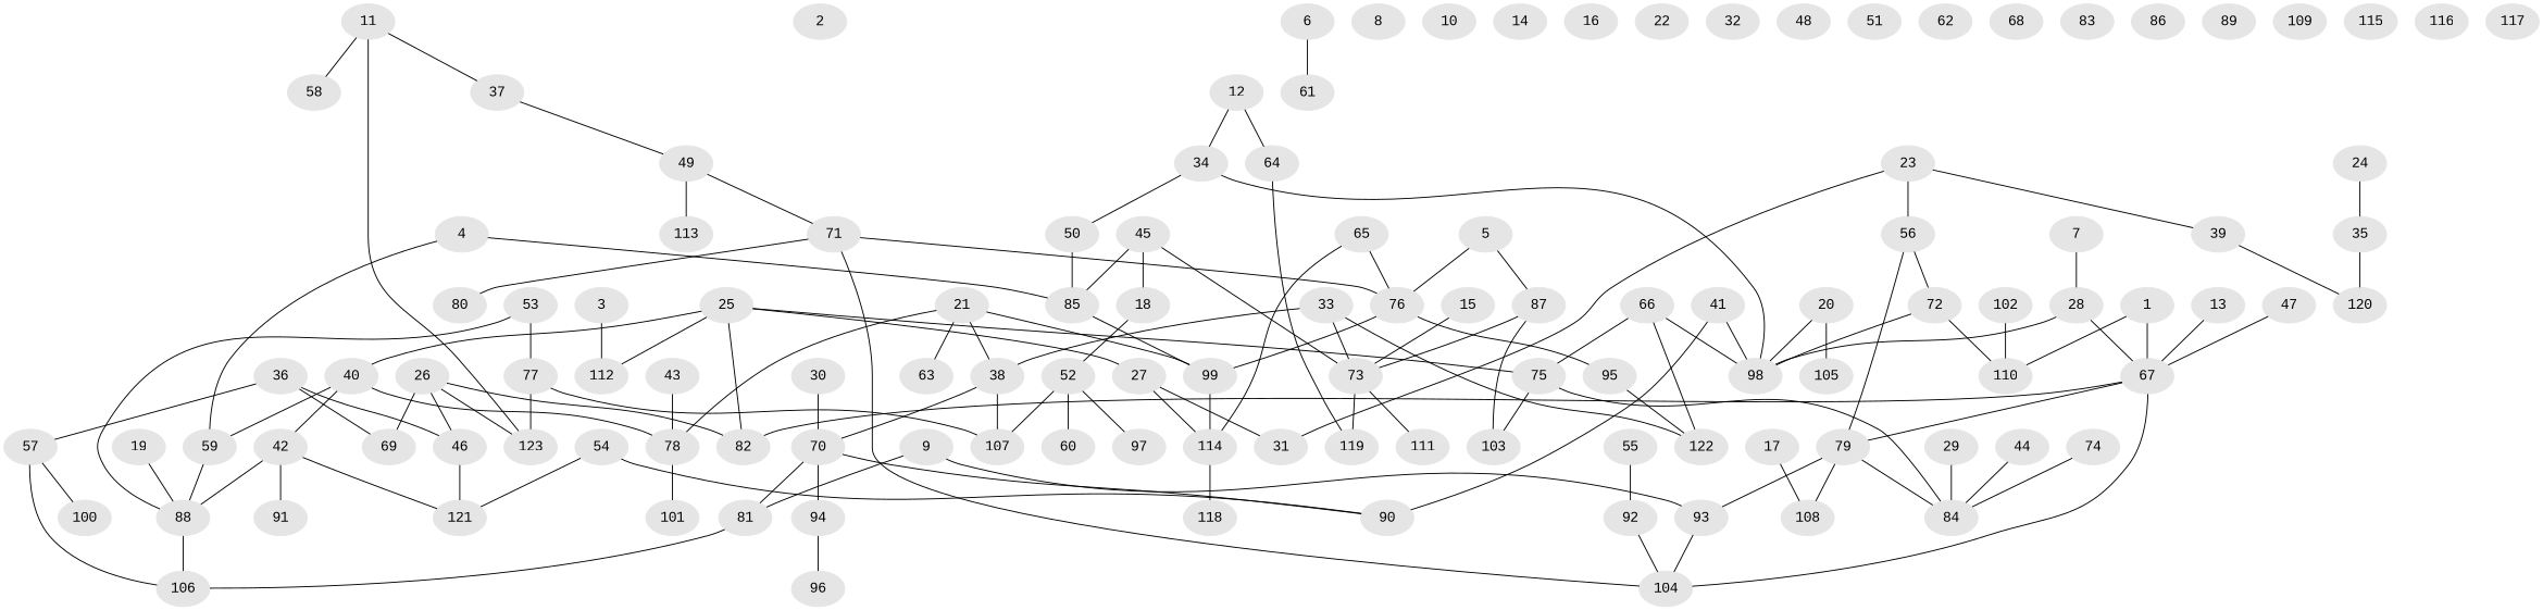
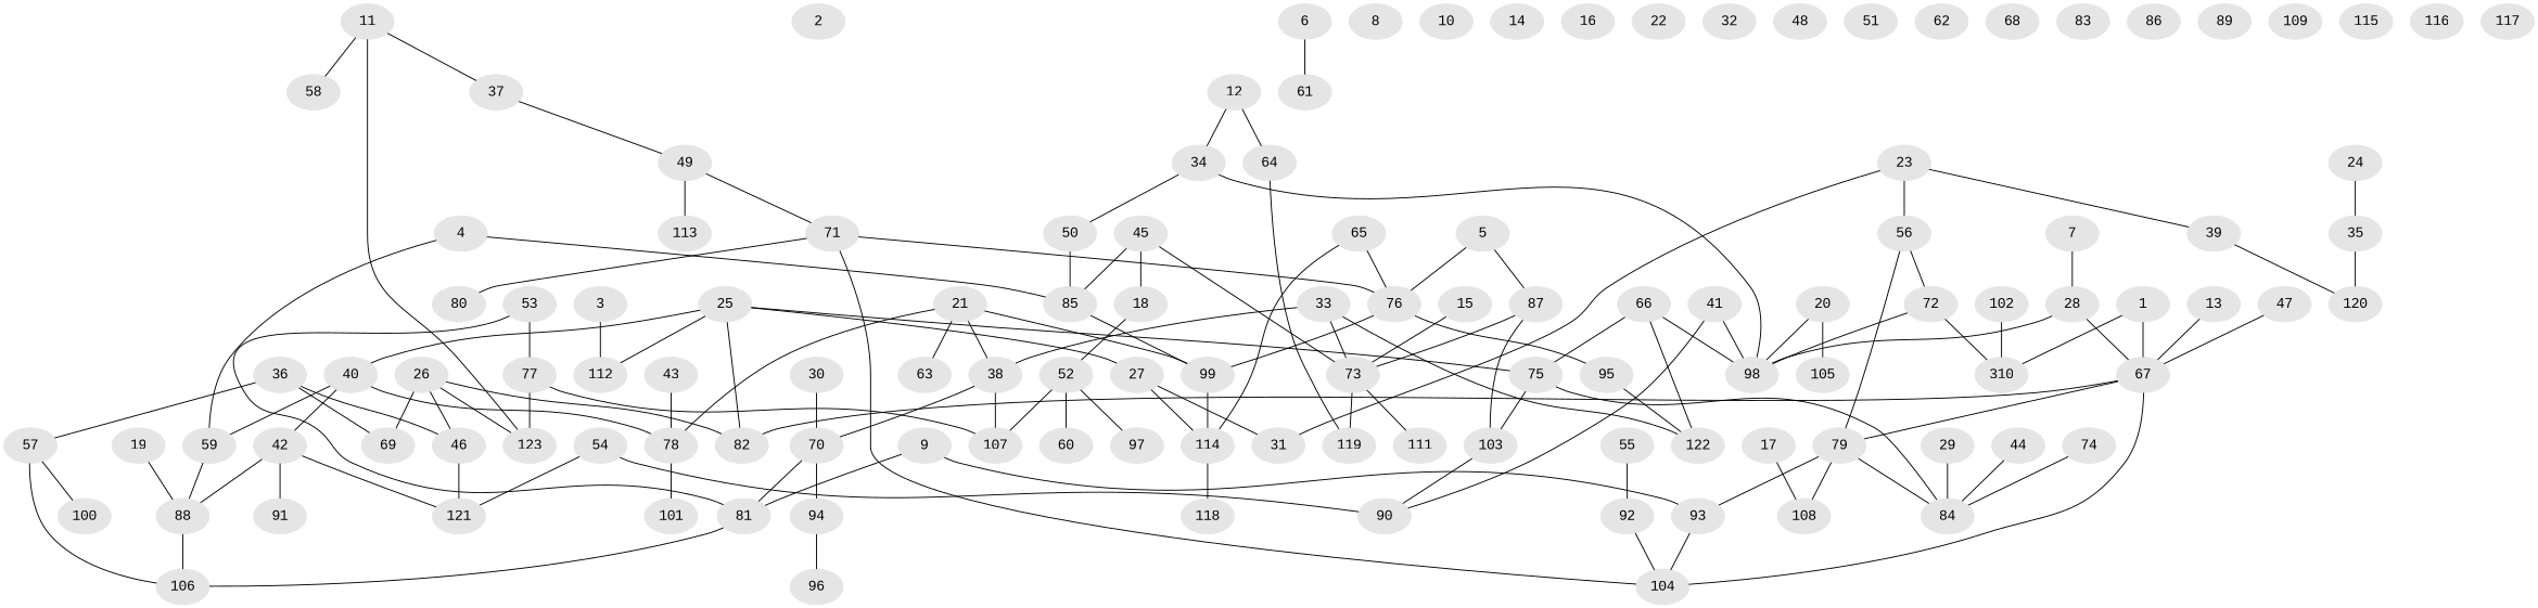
  graph {
    fontname="Liberation Mono"
    node [color=gray90 fontname="Liberation Mono" style=filled]
    edge [fontname="Liberation Mono"]
    1
    67
-   110
+   110 [label=310]
    82
    79
    104
    2
    3
    112
    4
    59
    85
    88
    99
    5
    76
    87
    73
    119
    111
    95
    103
    6
    61
    7
    28
    98
    8
    9
    81
    93
    106
    10
    11
    37
    58
    123
    49
    66
    75
    122
    12
    34
    64
    50
    13
    14
    15
    16
    17
    108
    18
    52
    107
    60
    97
    19
    20
    105
    21
    38
    63
    78
    70
    101
    114
    22
    23
    31
    39
    56
    120
    72
    24
    35
    25
    27
    40
    42
    84
    26
    46
    69
    121
    118
    29
    30
    90
    94
    32
    33
    36
    57
    100
    71
    113
    91
    41
    43
    44
    45
    47
    48
    80
    51
    53
    77
    54
    55
    92
    62
    65
    68
    96
    74
    83
    86
    89
    102
    109
    115
    116
    117
    1 -- 67
    1 -- 110
    67 -- 82
    67 -- 79
    67 -- 104
    79 -- 93
    79 -- 108
    79 -- 84
    3 -- 112
    4 -- 59
    4 -- 85
    59 -- 88
    85 -- 99
    88 -- 106
    99 -- 114
    5 -- 76
    5 -- 87
    76 -- 99
    76 -- 95
    87 -- 73
    87 -- 103
    73 -- 119
    73 -- 111
    95 -- 122
    6 -- 61
    7 -- 28
    28 -- 67
    28 -- 98
    9 -- 81
    9 -- 93
    81 -- 106
    93 -- 104
    11 -- 37
    11 -- 58
    11 -- 123
    37 -- 49
    49 -- 71
    49 -- 113
    66 -- 98
    66 -- 75
    66 -- 122
    75 -- 103
    75 -- 84
    12 -- 34
    12 -- 64
    34 -- 98
    34 -- 50
    64 -- 119
    50 -- 85
    13 -- 67
    15 -- 73
    17 -- 108
    18 -- 52
    52 -- 107
    52 -- 60
    52 -- 97
    19 -- 88
    20 -- 98
    20 -- 105
    21 -- 99
    21 -- 38
    21 -- 63
    21 -- 78
    38 -- 107
    38 -- 70
    78 -- 101
    70 -- 81
-   70 -- 90
+   103 -- 90
    70 -- 94
    114 -- 118
    23 -- 31
    23 -- 39
    23 -- 56
    39 -- 120
    56 -- 79
    56 -- 72
    72 -- 110
    72 -- 98
    24 -- 35
    35 -- 120
    25 -- 82
    25 -- 112
    25 -- 75
    25 -- 27
    25 -- 40
    27 -- 114
    27 -- 31
    40 -- 59
    40 -- 78
    40 -- 42
    42 -- 88
    42 -- 121
    42 -- 91
    26 -- 82
    26 -- 123
    26 -- 46
    26 -- 69
    46 -- 121
    29 -- 84
    30 -- 70
    94 -- 96
    33 -- 73
    33 -- 122
    33 -- 38
    36 -- 46
    36 -- 69
    36 -- 57
    57 -- 106
    57 -- 100
    71 -- 104
    71 -- 76
    71 -- 80
    41 -- 98
    41 -- 90
    43 -- 78
    44 -- 84
    45 -- 85
    45 -- 73
    45 -- 18
    47 -- 67
-   53 -- 88
+   53 -- 81
    53 -- 77
    77 -- 123
    77 -- 107
    54 -- 121
    54 -- 90
    55 -- 92
    92 -- 104
    65 -- 76
    65 -- 114
    74 -- 84
    102 -- 110
  }
